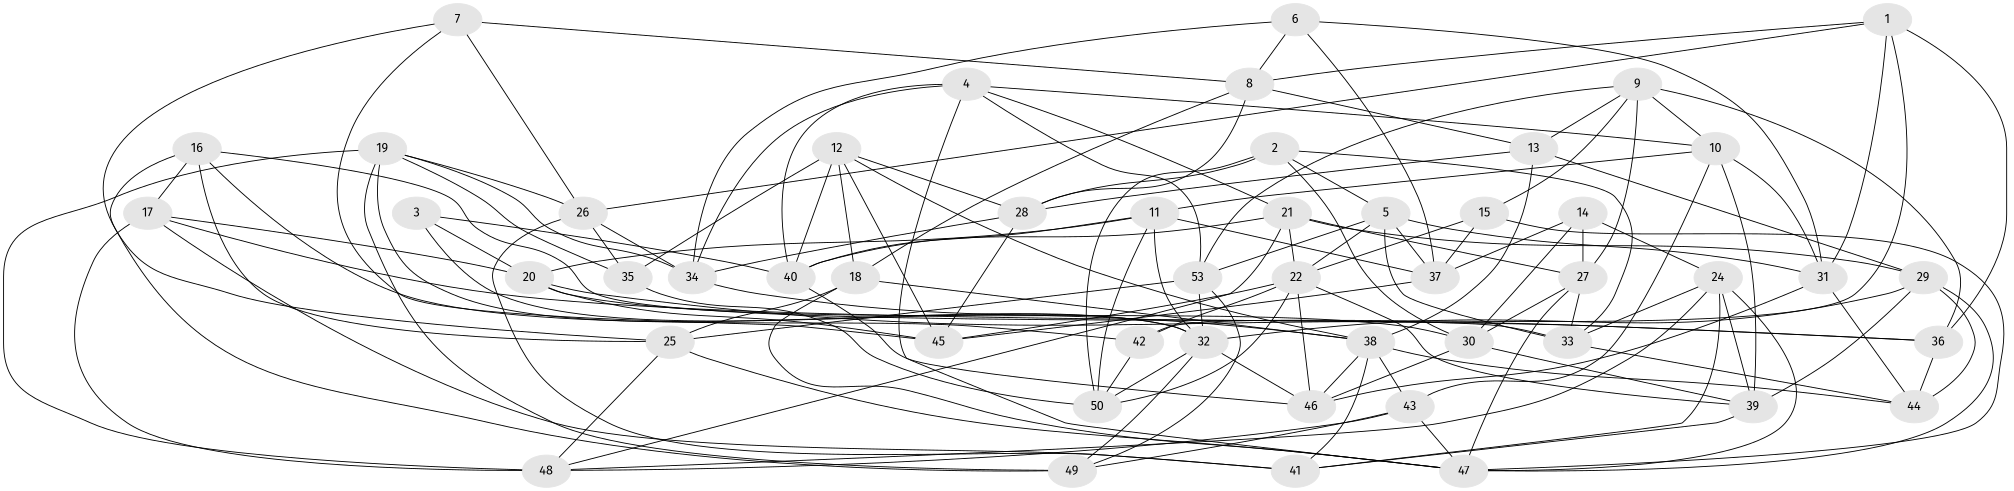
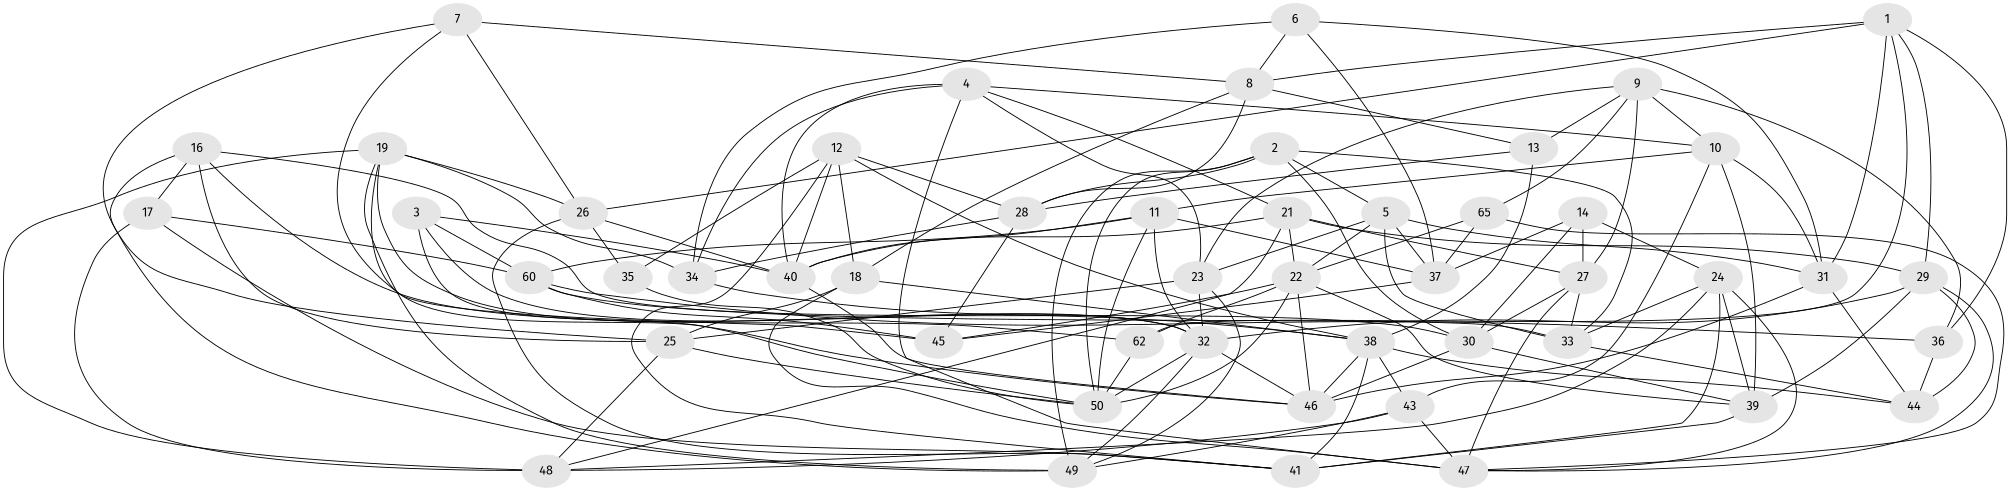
  graph {
    fontname="Fira Sans"
    node [color=gray90 fontname="Fira Sans" style=filled]
    edge [fontname="Fira Sans" weight=1.0]
    1
    8
    26
    29
    31
    36
-   42
+   42 [label=62]
    28
    13
    18
    34
    35
    41
    32
    47
    39
    44
    46
    50
    2
    5
    30
    33
    49
-   23 [label=53]
+   23
    22
    37
    45
    3
-   20
+   20 [label=60]
    40
    4
    10
    21
    11
    43
    27
    48
    25
    38
    6
    7
    9
-   15
+   15 [label=65]
    12
    14
    24
    16
    17
    19
    1 -- 8
    1 -- 26
-   13 -- 29
+   1 -- 29
    1 -- 31
    1 -- 36
    1 -- 42
    8 -- 28
    8 -- 13
    8 -- 18
-   26 -- 34
+   26 -- 40
    26 -- 35
    26 -- 41
    29 -- 32
    29 -- 47
    29 -- 39
    29 -- 44
    31 -- 44
    31 -- 46
    36 -- 44 [weight=2.0]
    42 -- 50
    28 -- 34
    28 -- 45
    13 -- 28
    13 -- 38
    18 -- 47
    18 -- 25
    18 -- 38
    34 -- 38
    35 -- 50
    32 -- 46
    32 -- 50
    32 -- 49
    39 -- 41
    2 -- 28
    2 -- 50
    2 -- 5
    2 -- 30
    2 -- 33
+   2 -- 49
    5 -- 31
    5 -- 33
    5 -- 23
    5 -- 22
    5 -- 37
    30 -- 39
    30 -- 46
    33 -- 44
    23 -- 32
    23 -- 49
    23 -- 25
    22 -- 42
    22 -- 39
    22 -- 46
    22 -- 50
    22 -- 45
    37 -- 45
    3 -- 32
+   3 -- 50
    3 -- 20
    3 -- 40
    20 -- 36
    20 -- 30
    20 -- 45
    40 -- 46
    4 -- 34
    4 -- 47
    4 -- 23
    4 -- 40
    4 -- 10
    4 -- 21
    10 -- 31
    10 -- 39
    10 -- 11
    10 -- 43
    21 -- 29
    21 -- 22
    21 -- 40
    21 -- 27
    21 -- 48
    11 -- 32
    11 -- 50
    11 -- 37
    11 -- 20
    11 -- 40
    43 -- 47
    43 -- 49
    43 -- 48
    27 -- 47
    27 -- 30
    27 -- 33
-   25 -- 47
+   25 -- 50
    25 -- 48
    38 -- 41
    38 -- 44
    38 -- 46
    38 -- 43
    6 -- 8
    6 -- 31
    6 -- 34
    6 -- 37
    7 -- 8
    7 -- 26
    7 -- 45
    7 -- 25
    9 -- 36
    9 -- 13
    9 -- 23
    9 -- 10
    9 -- 27
    9 -- 15
    15 -- 47
    15 -- 22
    15 -- 37
    12 -- 28
    12 -- 18
    12 -- 35
-   12 -- 45
+   12 -- 41
    12 -- 40
    12 -- 38
    14 -- 30
    14 -- 37
    14 -- 27
    14 -- 24
    24 -- 41
    24 -- 47
    24 -- 39
    24 -- 33
    24 -- 48
    16 -- 42
    16 -- 33
    16 -- 49
    16 -- 25
    16 -- 17
-   17 -- 36
    17 -- 41
    17 -- 20
    17 -- 48
    19 -- 26
    19 -- 34
-   19 -- 35
+   19 -- 46
    19 -- 32
    19 -- 49
    19 -- 48
  }
